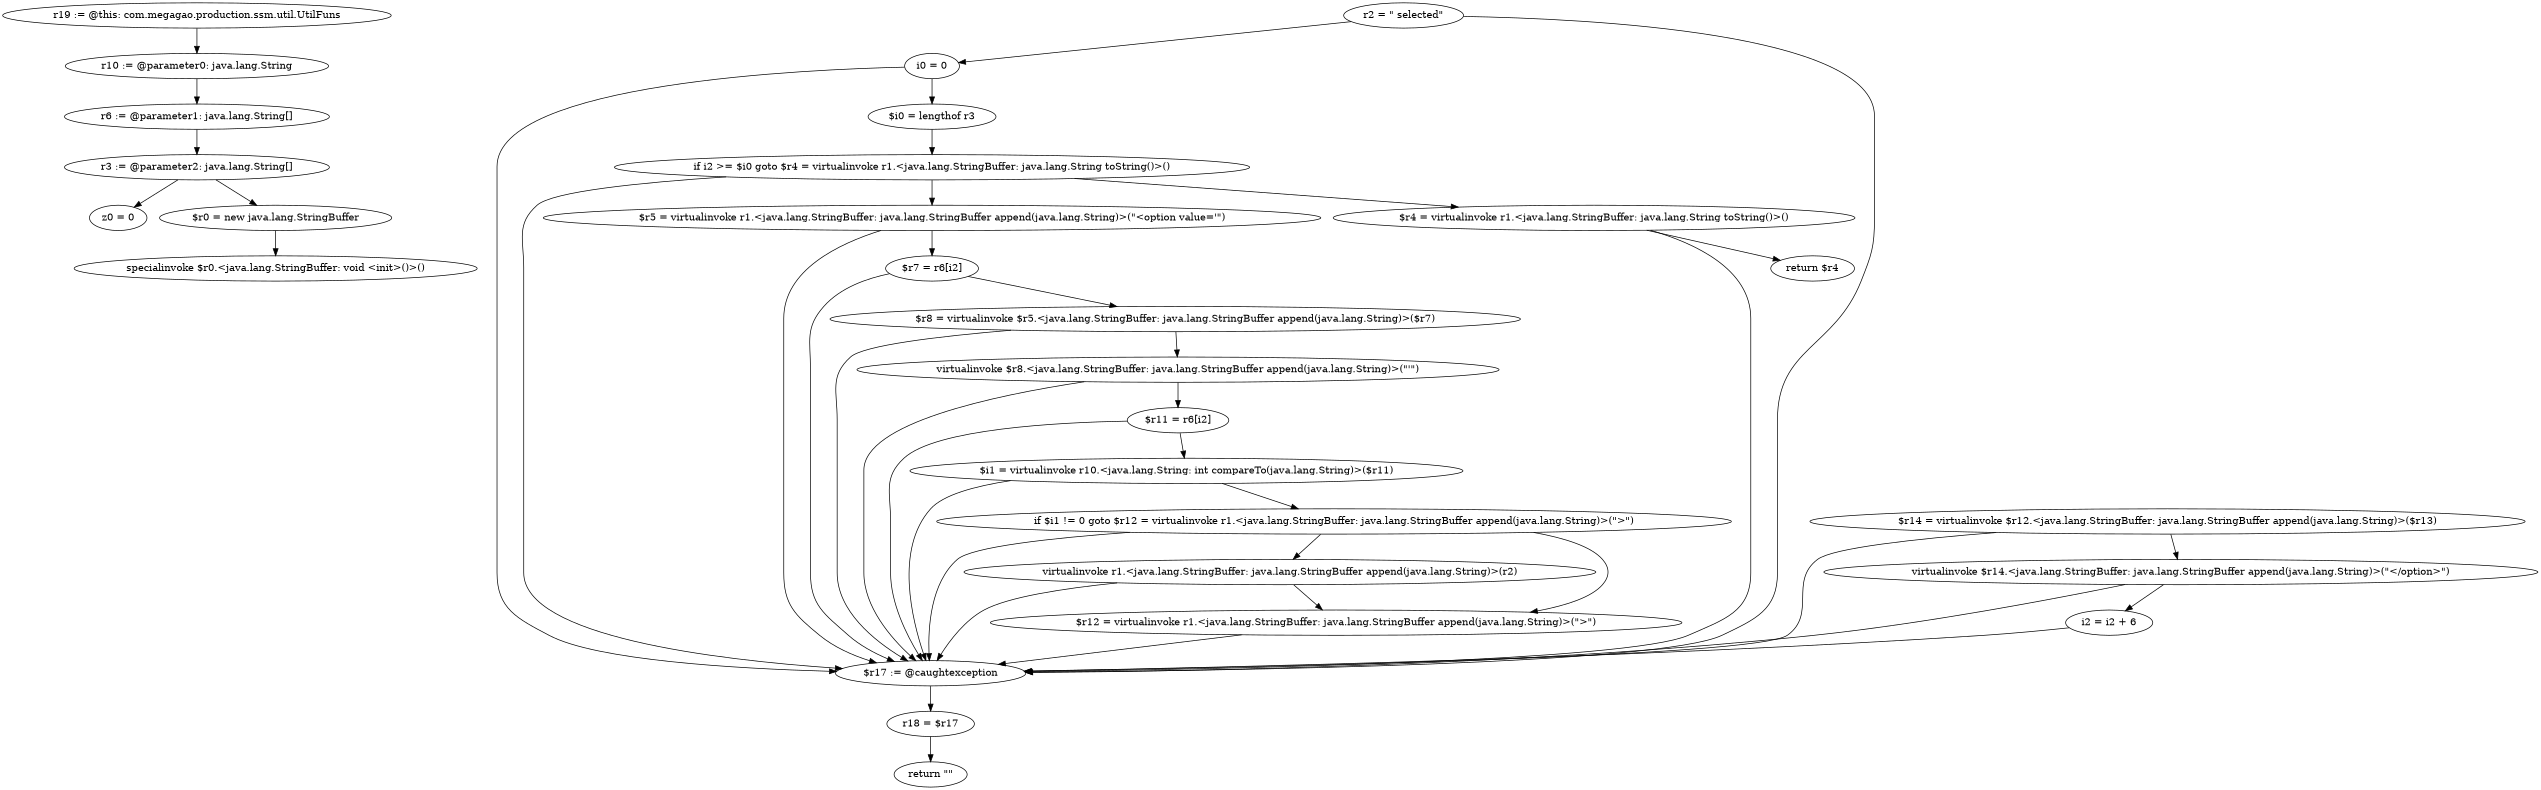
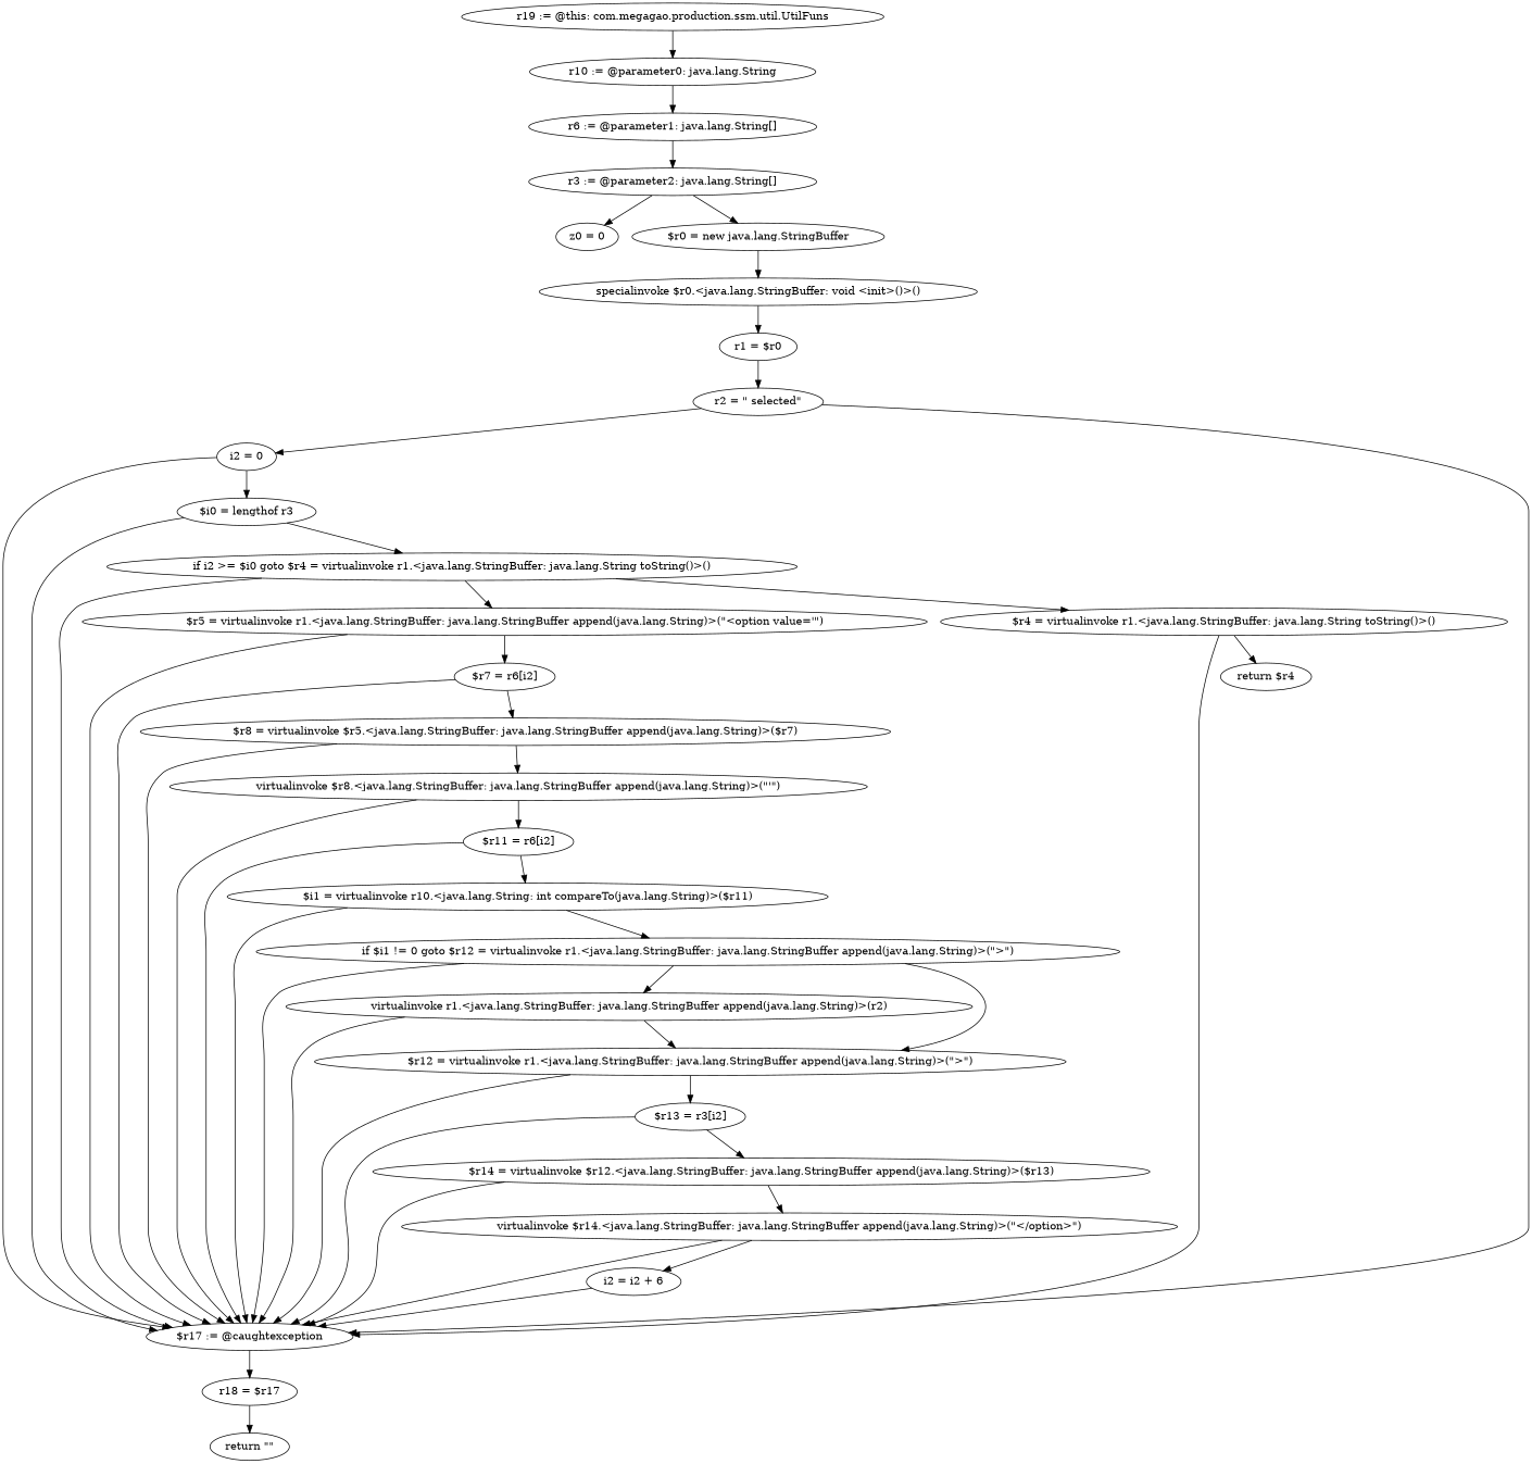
  digraph {
    "r19 := @this: com.megagao.production.ssm.util.UtilFuns"
    "r10 := @parameter0: java.lang.String"
    "r6 := @parameter1: java.lang.String[]"
    "r3 := @parameter2: java.lang.String[]"
    "z0 = 0"
    "$r0 = new java.lang.StringBuffer"
    "specialinvoke $r0.<java.lang.StringBuffer: void <init>()>()"
+   "r1 = $r0"
    "r2 = \" selected\""
-   "i2 = 0" [label="i0 = 0"]
+   "i2 = 0"
    "$r17 := @caughtexception"
    "$i0 = lengthof r3"
    "r18 = $r17"
    "if i2 >= $i0 goto $r4 = virtualinvoke r1.<java.lang.StringBuffer: java.lang.String toString()>()"
    "$r5 = virtualinvoke r1.<java.lang.StringBuffer: java.lang.StringBuffer append(java.lang.String)>(\"<option value=\'\")"
    "$r4 = virtualinvoke r1.<java.lang.StringBuffer: java.lang.String toString()>()"
    "$r7 = r6[i2]"
    "return $r4"
    "$r8 = virtualinvoke $r5.<java.lang.StringBuffer: java.lang.StringBuffer append(java.lang.String)>($r7)"
    "virtualinvoke $r8.<java.lang.StringBuffer: java.lang.StringBuffer append(java.lang.String)>(\"\'\")"
    "$r11 = r6[i2]"
    "$i1 = virtualinvoke r10.<java.lang.String: int compareTo(java.lang.String)>($r11)"
    "if $i1 != 0 goto $r12 = virtualinvoke r1.<java.lang.StringBuffer: java.lang.StringBuffer append(java.lang.String)>(\">\")"
    "virtualinvoke r1.<java.lang.StringBuffer: java.lang.StringBuffer append(java.lang.String)>(r2)"
    "$r12 = virtualinvoke r1.<java.lang.StringBuffer: java.lang.StringBuffer append(java.lang.String)>(\">\")"
+   "$r13 = r3[i2]"
    "$r14 = virtualinvoke $r12.<java.lang.StringBuffer: java.lang.StringBuffer append(java.lang.String)>($r13)"
    "virtualinvoke $r14.<java.lang.StringBuffer: java.lang.StringBuffer append(java.lang.String)>(\"</option>\")"
    n29 [label="i2 = i2 + 6"]
    "return \"\""
    "r19 := @this: com.megagao.production.ssm.util.UtilFuns" -> "r10 := @parameter0: java.lang.String"
    "r10 := @parameter0: java.lang.String" -> "r6 := @parameter1: java.lang.String[]"
    "r6 := @parameter1: java.lang.String[]" -> "r3 := @parameter2: java.lang.String[]"
    "r3 := @parameter2: java.lang.String[]" -> "z0 = 0"
    "r3 := @parameter2: java.lang.String[]" -> "$r0 = new java.lang.StringBuffer"
    "$r0 = new java.lang.StringBuffer" -> "specialinvoke $r0.<java.lang.StringBuffer: void <init>()>()"
+   "specialinvoke $r0.<java.lang.StringBuffer: void <init>()>()" -> "r1 = $r0"
+   "r1 = $r0" -> "r2 = \" selected\""
    "r2 = \" selected\"" -> "i2 = 0"
    "r2 = \" selected\"" -> "$r17 := @caughtexception"
    "i2 = 0" -> "$r17 := @caughtexception"
    "i2 = 0" -> "$i0 = lengthof r3"
    "$r17 := @caughtexception" -> "r18 = $r17"
+   "$i0 = lengthof r3" -> "$r17 := @caughtexception"
    "$i0 = lengthof r3" -> "if i2 >= $i0 goto $r4 = virtualinvoke r1.<java.lang.StringBuffer: java.lang.String toString()>()"
    "r18 = $r17" -> "return \"\""
    "if i2 >= $i0 goto $r4 = virtualinvoke r1.<java.lang.StringBuffer: java.lang.String toString()>()" -> "$r17 := @caughtexception"
    "if i2 >= $i0 goto $r4 = virtualinvoke r1.<java.lang.StringBuffer: java.lang.String toString()>()" -> "$r5 = virtualinvoke r1.<java.lang.StringBuffer: java.lang.StringBuffer append(java.lang.String)>(\"<option value=\'\")"
    "if i2 >= $i0 goto $r4 = virtualinvoke r1.<java.lang.StringBuffer: java.lang.String toString()>()" -> "$r4 = virtualinvoke r1.<java.lang.StringBuffer: java.lang.String toString()>()"
    "$r5 = virtualinvoke r1.<java.lang.StringBuffer: java.lang.StringBuffer append(java.lang.String)>(\"<option value=\'\")" -> "$r17 := @caughtexception"
    "$r5 = virtualinvoke r1.<java.lang.StringBuffer: java.lang.StringBuffer append(java.lang.String)>(\"<option value=\'\")" -> "$r7 = r6[i2]"
    "$r4 = virtualinvoke r1.<java.lang.StringBuffer: java.lang.String toString()>()" -> "$r17 := @caughtexception"
    "$r4 = virtualinvoke r1.<java.lang.StringBuffer: java.lang.String toString()>()" -> "return $r4"
    "$r7 = r6[i2]" -> "$r17 := @caughtexception"
    "$r7 = r6[i2]" -> "$r8 = virtualinvoke $r5.<java.lang.StringBuffer: java.lang.StringBuffer append(java.lang.String)>($r7)"
    "$r8 = virtualinvoke $r5.<java.lang.StringBuffer: java.lang.StringBuffer append(java.lang.String)>($r7)" -> "$r17 := @caughtexception"
    "$r8 = virtualinvoke $r5.<java.lang.StringBuffer: java.lang.StringBuffer append(java.lang.String)>($r7)" -> "virtualinvoke $r8.<java.lang.StringBuffer: java.lang.StringBuffer append(java.lang.String)>(\"\'\")"
    "virtualinvoke $r8.<java.lang.StringBuffer: java.lang.StringBuffer append(java.lang.String)>(\"\'\")" -> "$r17 := @caughtexception"
    "virtualinvoke $r8.<java.lang.StringBuffer: java.lang.StringBuffer append(java.lang.String)>(\"\'\")" -> "$r11 = r6[i2]"
    "$r11 = r6[i2]" -> "$r17 := @caughtexception"
    "$r11 = r6[i2]" -> "$i1 = virtualinvoke r10.<java.lang.String: int compareTo(java.lang.String)>($r11)"
    "$i1 = virtualinvoke r10.<java.lang.String: int compareTo(java.lang.String)>($r11)" -> "$r17 := @caughtexception"
    "$i1 = virtualinvoke r10.<java.lang.String: int compareTo(java.lang.String)>($r11)" -> "if $i1 != 0 goto $r12 = virtualinvoke r1.<java.lang.StringBuffer: java.lang.StringBuffer append(java.lang.String)>(\">\")"
    "if $i1 != 0 goto $r12 = virtualinvoke r1.<java.lang.StringBuffer: java.lang.StringBuffer append(java.lang.String)>(\">\")" -> "$r17 := @caughtexception"
    "if $i1 != 0 goto $r12 = virtualinvoke r1.<java.lang.StringBuffer: java.lang.StringBuffer append(java.lang.String)>(\">\")" -> "virtualinvoke r1.<java.lang.StringBuffer: java.lang.StringBuffer append(java.lang.String)>(r2)"
    "if $i1 != 0 goto $r12 = virtualinvoke r1.<java.lang.StringBuffer: java.lang.StringBuffer append(java.lang.String)>(\">\")" -> "$r12 = virtualinvoke r1.<java.lang.StringBuffer: java.lang.StringBuffer append(java.lang.String)>(\">\")"
    "virtualinvoke r1.<java.lang.StringBuffer: java.lang.StringBuffer append(java.lang.String)>(r2)" -> "$r17 := @caughtexception"
    "virtualinvoke r1.<java.lang.StringBuffer: java.lang.StringBuffer append(java.lang.String)>(r2)" -> "$r12 = virtualinvoke r1.<java.lang.StringBuffer: java.lang.StringBuffer append(java.lang.String)>(\">\")"
    "$r12 = virtualinvoke r1.<java.lang.StringBuffer: java.lang.StringBuffer append(java.lang.String)>(\">\")" -> "$r17 := @caughtexception"
+   "$r12 = virtualinvoke r1.<java.lang.StringBuffer: java.lang.StringBuffer append(java.lang.String)>(\">\")" -> "$r13 = r3[i2]"
+   "$r13 = r3[i2]" -> "$r17 := @caughtexception"
+   "$r13 = r3[i2]" -> "$r14 = virtualinvoke $r12.<java.lang.StringBuffer: java.lang.StringBuffer append(java.lang.String)>($r13)"
    "$r14 = virtualinvoke $r12.<java.lang.StringBuffer: java.lang.StringBuffer append(java.lang.String)>($r13)" -> "$r17 := @caughtexception"
    "$r14 = virtualinvoke $r12.<java.lang.StringBuffer: java.lang.StringBuffer append(java.lang.String)>($r13)" -> "virtualinvoke $r14.<java.lang.StringBuffer: java.lang.StringBuffer append(java.lang.String)>(\"</option>\")"
    "virtualinvoke $r14.<java.lang.StringBuffer: java.lang.StringBuffer append(java.lang.String)>(\"</option>\")" -> "$r17 := @caughtexception"
    "virtualinvoke $r14.<java.lang.StringBuffer: java.lang.StringBuffer append(java.lang.String)>(\"</option>\")" -> n29
    n29 -> "$r17 := @caughtexception"
  }
